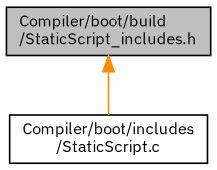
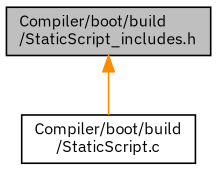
  digraph {
    fontname="IBM Plex Sans"
    node [color=black fontname="IBM Plex Sans" fontsize=10 shape=record style=filled]
    n1 [fillcolor=grey75 fontcolor=black height=0.2 label="Compiler/boot/build\l/StaticScript_includes.h" width=0.4]
-   n2 [fillcolor=white height=0.2 label="Compiler/boot/includes\l/StaticScript.c" width=0.4]
+   n2 [fillcolor=white height=0.2 label="Compiler/boot/build\l/StaticScript.c" width=0.4]
    n1 -> n2 [color=darkorange dir=back fontname="IBM Plex Sans" fontsize=10 labelfontname=Helvetica labelfontsize=10 style=solid]
  }
